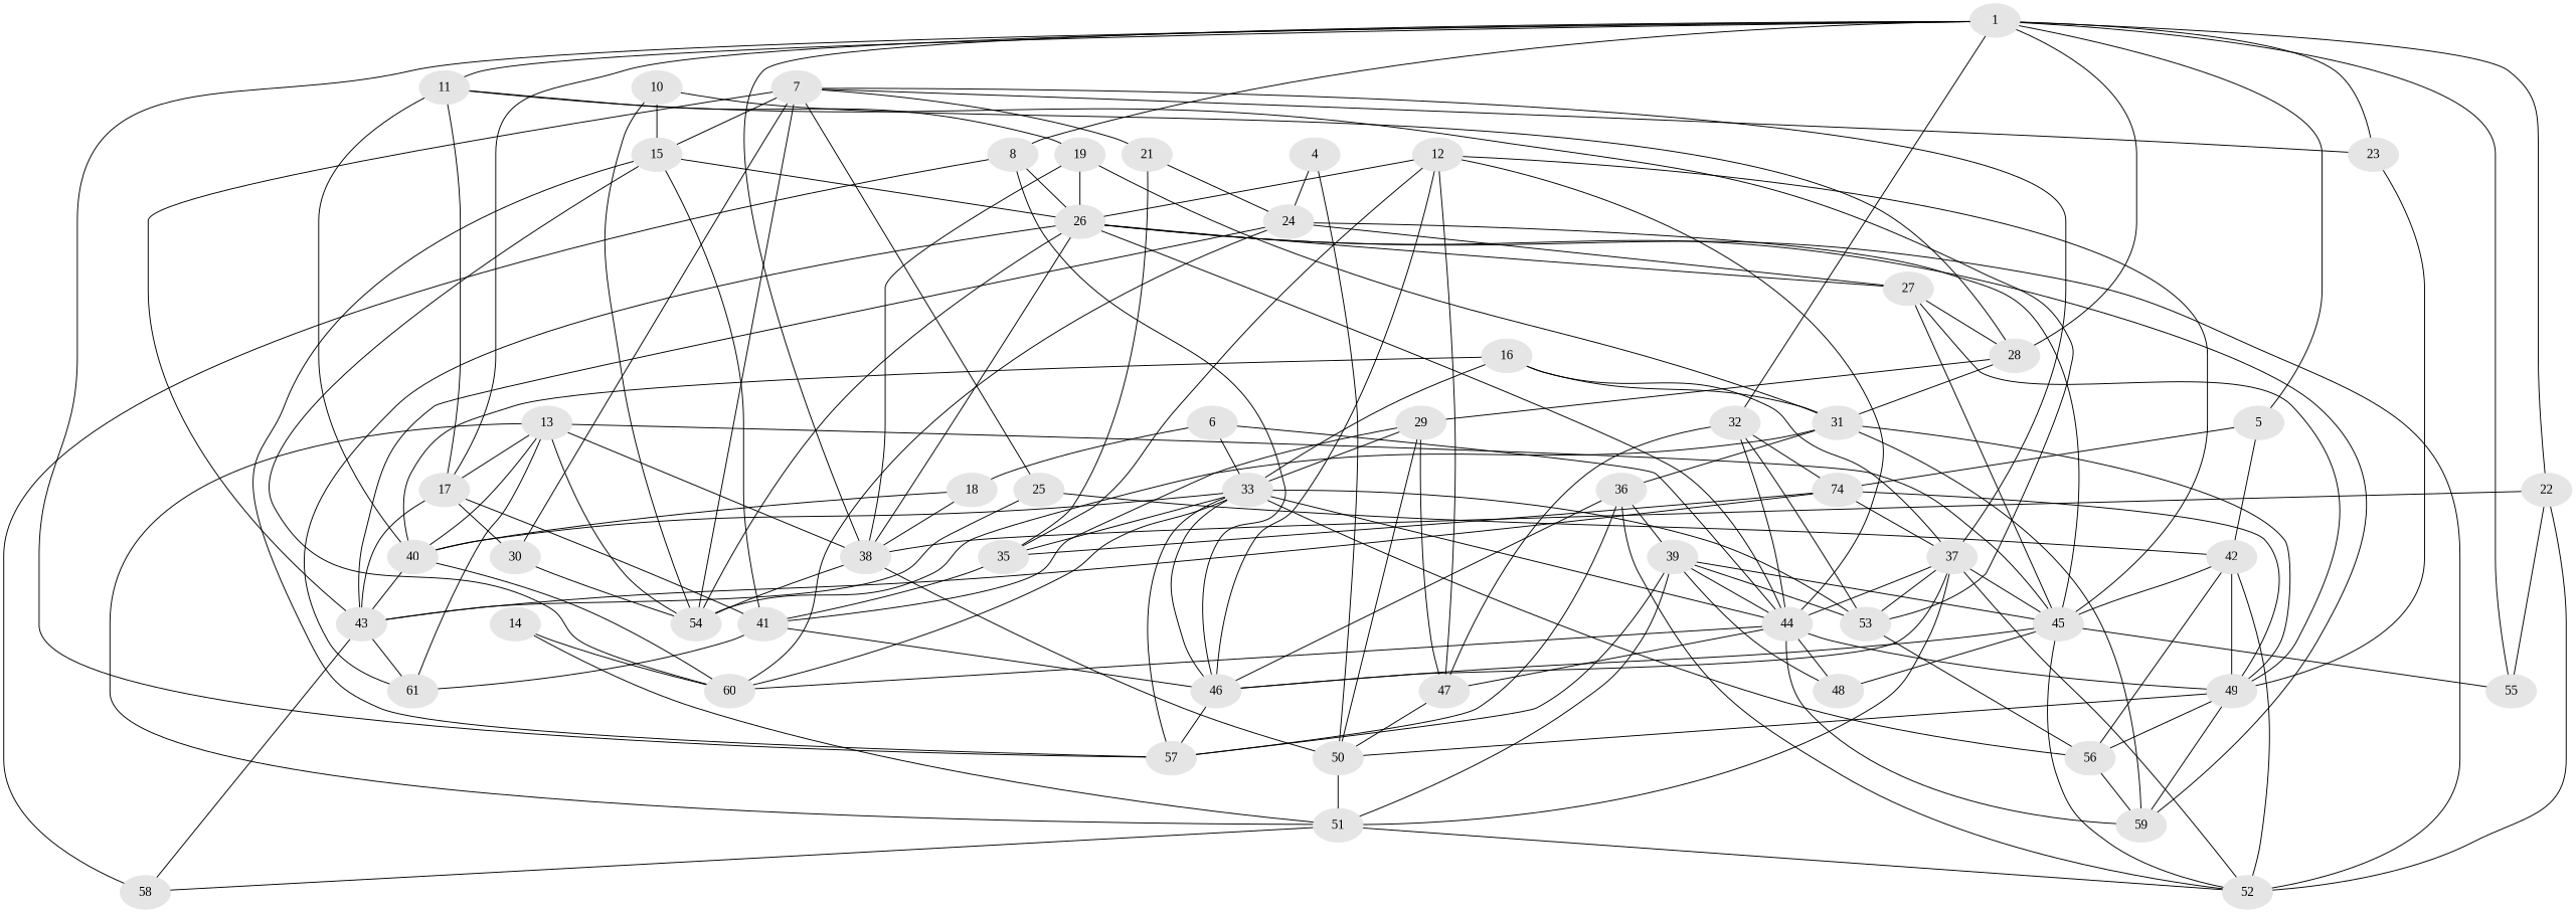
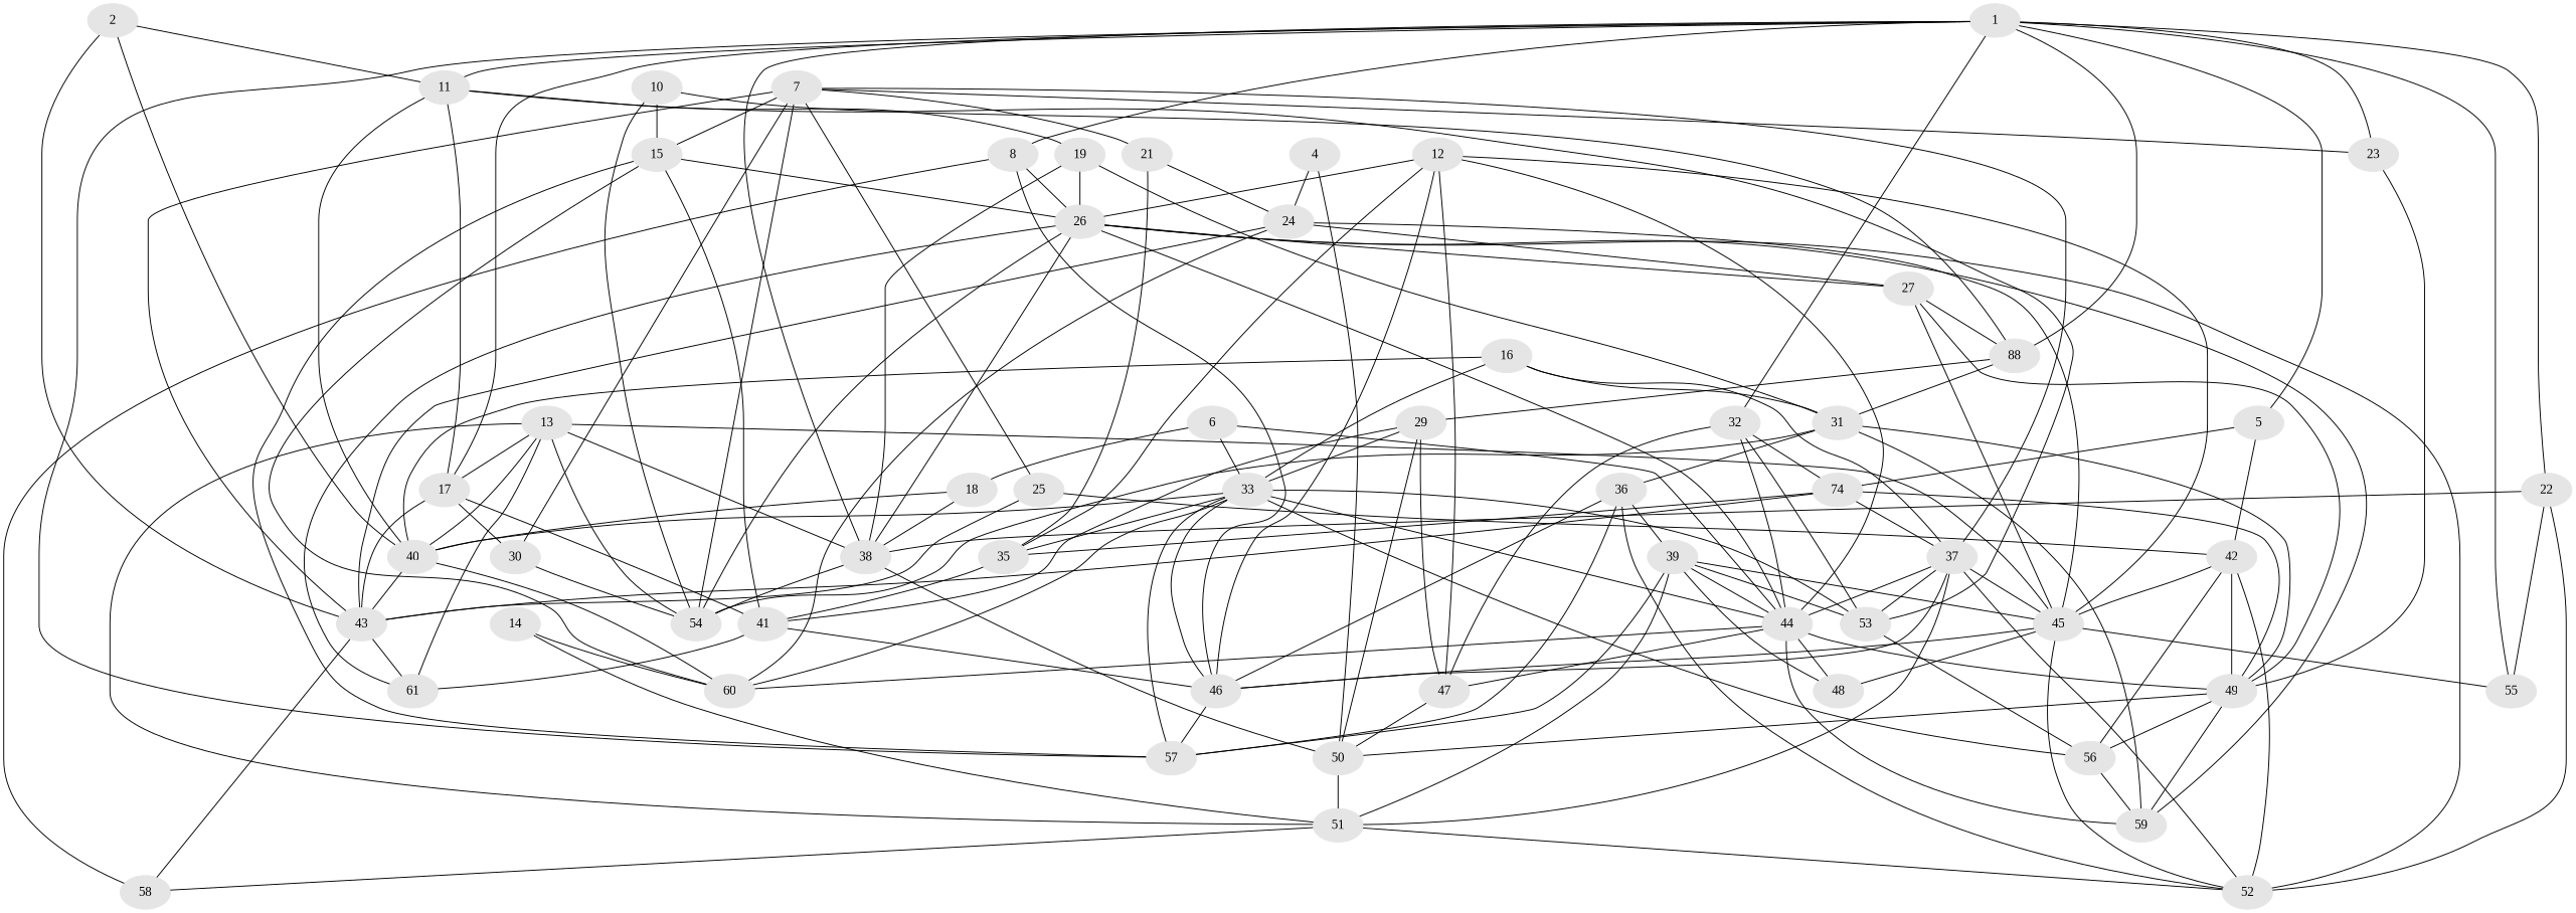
  graph {
    fontname="Liberation Serif"
    node [color=gray90 fontname="Liberation Serif" style=filled]
    edge [fontname="Liberation Serif" weight=1.0]
    1
    5
    8
    11
    17
    22
    23
-   28
+   28 [label=88]
    32
    38
    55
    57
    n13 [label=74]
    42
    26
    46
    58
    40
    19
    53
    43
    30
    41
    52
    49
    31
    29
    44
    47
    50
    54
+   2
    60
    61
    56
    59
    4
    24
    45
    27
    51
    37
    35
    6
    18
    33
    48
    7
    15
    21
    25
    13
    10
    12
    14
    16
    36
    39
    1 -- 5
    1 -- 8
    1 -- 11
    1 -- 17
    1 -- 22
    1 -- 23
    1 -- 28
    1 -- 32
    1 -- 38
    1 -- 55
    1 -- 57
    5 -- n13
    5 -- 42
    8 -- 26
    8 -- 46
    8 -- 58
    11 -- 17
    11 -- 40
    11 -- 19
    11 -- 53
    17 -- 43
    17 -- 30
    17 -- 41
    22 -- 38
    22 -- 55
    22 -- 52
    23 -- 49
    28 -- 31
    28 -- 29
    32 -- n13
    32 -- 53
    32 -- 44
    32 -- 47
    38 -- 50
    38 -- 54
    n13 -- 43
    n13 -- 49
    n13 -- 37
    n13 -- 35
    42 -- 52
    42 -- 49
    42 -- 56
    42 -- 45
    26 -- 38
    26 -- 52
    26 -- 44
    26 -- 54
    26 -- 61
    26 -- 59
    26 -- 27
    46 -- 57
    40 -- 43
    40 -- 60
    19 -- 38
    19 -- 26
    19 -- 31
    53 -- 56
    43 -- 58
    43 -- 61
    30 -- 54
    41 -- 46
    41 -- 61
    49 -- 50
    49 -- 56
    49 -- 59
    31 -- 49
    31 -- 54
    31 -- 59
    31 -- 36
    29 -- 41
    29 -- 47
    29 -- 50
    29 -- 33
    44 -- 49
    44 -- 47
    44 -- 60
    44 -- 59
    44 -- 48
    47 -- 50
    50 -- 51
+   2 -- 11
+   2 -- 40
+   2 -- 43
    56 -- 59
    4 -- 50
    4 -- 24
    24 -- 43
    24 -- 60
    24 -- 45
    24 -- 27
    45 -- 55
    45 -- 46
    45 -- 52
    45 -- 48
    27 -- 28
    27 -- 49
    27 -- 45
    51 -- 58
    51 -- 52
    37 -- 46 [weight=2.0]
    37 -- 53
    37 -- 52
    37 -- 44 [weight=2.0]
    37 -- 45
    37 -- 51
    35 -- 41
    6 -- 44
    6 -- 18
    6 -- 33
    18 -- 38
    18 -- 40
    33 -- 57
    33 -- 46
    33 -- 40
    33 -- 53
    33 -- 44
    33 -- 60
    33 -- 56
    33 -- 35
    7 -- 23
    7 -- 43
    7 -- 30
    7 -- 54
    7 -- 37
    7 -- 15
    7 -- 21
    7 -- 25
    15 -- 57
    15 -- 26
    15 -- 41
    15 -- 60
    21 -- 24
    21 -- 35
    25 -- 42
    25 -- 43
    13 -- 17
    13 -- 38
    13 -- 40
    13 -- 54
    13 -- 61
    13 -- 45
    13 -- 51
    10 -- 28 [weight=2.0]
    10 -- 54
    10 -- 15
    12 -- 26
    12 -- 46
    12 -- 44
    12 -- 47
    12 -- 45
    12 -- 35
    14 -- 60
    14 -- 51
    16 -- 40
    16 -- 31
    16 -- 37
    16 -- 33
    36 -- 57
    36 -- 46
    36 -- 52
    36 -- 39
    39 -- 57
    39 -- 53
    39 -- 44
    39 -- 45
    39 -- 51
    39 -- 48
  }
